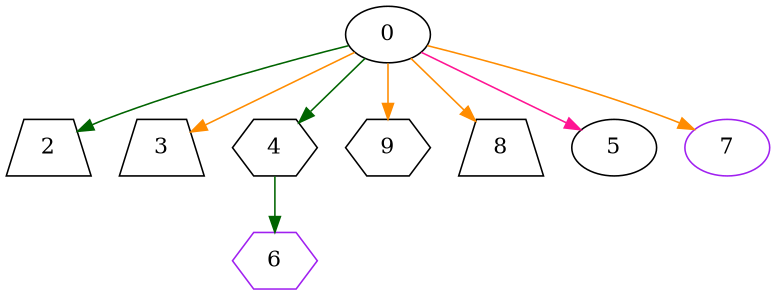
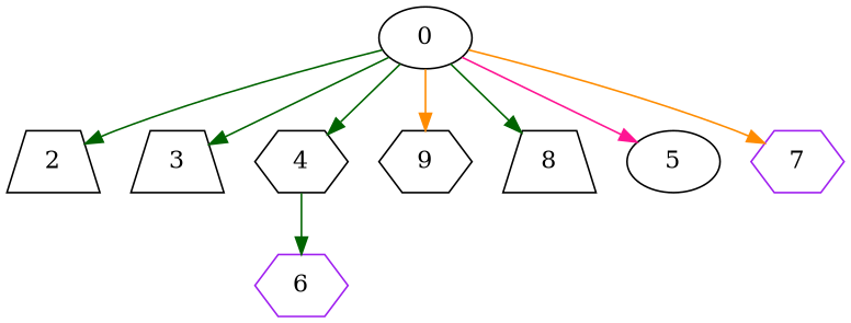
  digraph {
    "Duplicate states"=0
    GraphType=Fork
    "Max states in OPEN"=0
    Modes="120000ms; topo-ordered tasks, ; Pruning: task equivalence, fixed order ready list, ; F-value: ; Optimisation: best schedule length (SL) optimisation on equal, "
    NumberOfTasks=10
    "Pruned using list schedule length"=9
    "States removed from OPEN"=0
    TargetSystem="Homogeneous-2"
    "Time to schedule (ms)"=78
    "Total idle time"=52
    "Total schedule length"=61
    "Total sequential time"=68
    "Total states created"=35
    node [Processor=0 Weight=10 color=black shape=ellipse]
    edge [Weight=83 color=darkgreen]
    0 ["Finish time"=10 "Start time"=0]
    2 ["Finish time"=40 "Start time"=30 shape=trapezium]
    3 ["Finish time"=20 "Start time"=10 shape=trapezium]
    4 ["Finish time"=27 "Start time"=20 Weight=7 shape=hexagon]
    9 ["Finish time"=59 Processor=1 "Start time"=52 Weight=7 shape=hexagon]
    8 ["Finish time"=45 "Start time"=40 Weight=5 shape=trapezium]
    5 ["Finish time"=49 "Start time"=45 Weight=4]
-   7 ["Finish time"=30 "Start time"=27 Weight=3 color=purple]
+   7 ["Finish time"=30 "Start time"=27 Weight=3 color=purple shape=hexagon]
    6 ["Finish time"=61 "Start time"=54 Weight=7 color=purple shape=hexagon]
    0 -> 2
-   0 -> 3 [Weight=42 color=darkorange]
+   0 -> 3 [Weight=42]
    0 -> 4 [Weight=56]
    0 -> 9 [Weight=42 color=darkorange]
-   0 -> 8 [color=darkorange]
+   0 -> 8
    0 -> 5 [color=deeppink]
    0 -> 7 [Weight=69 color=darkorange]
    4 -> 6 [Weight=125]
  }
